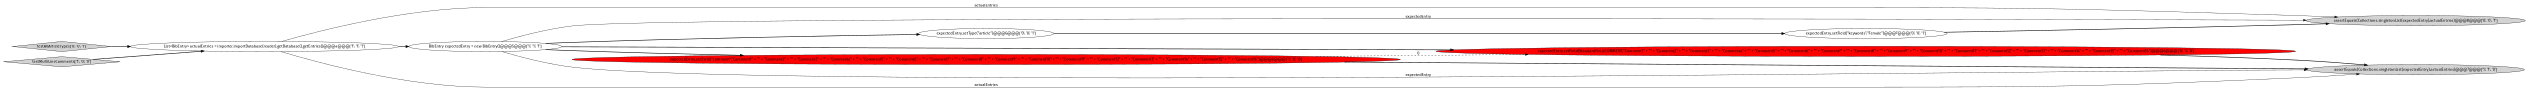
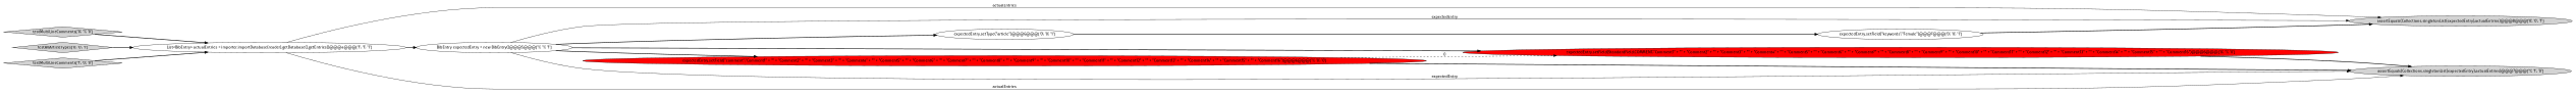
  digraph {
    rankdir=LR
    fontname="Fira Sans"
    node [fillcolor=lightgray shape=ellipse style=filled fontname="Fira Sans"]
    edge [style=bold fontname="Fira Sans"]
    n1 [label="assertEquals(Collections.singletonList(expectedEntry),actualEntries)@@@8@@@['0', '0', '1']"]
+   n2 [label="testMultiLineComments['0', '1', '0']" shape=diamond]
    n3 [fillcolor=white label="List<BibEntry> actualEntries = importer.importDatabase(reader).getDatabase().getEntries()@@@4@@@['1', '1', '1']"]
    n4 [label="assertEquals(Collections.singletonList(expectedEntry),actualEntries)@@@7@@@['1', '1', '0']"]
    n5 [fillcolor=red label="expectedEntry.setField(StandardField.COMMENT,\"Comment1\" + \"\" + \"Comment2\" + \"\" + \"Comment3\" + \"\" + \"Comment4\" + \"\" + \"Comment5\" + \"\" + \"Comment6\" + \"\" + \"Comment7\" + \"\" + \"Comment8\" + \"\" + \"Comment9\" + \"\" + \"Comment10\" + \"\" + \"Comment11\" + \"\" + \"Comment12\" + \"\" + \"Comment13\" + \"\" + \"Comment14\" + \"\" + \"Comment15\" + \"\" + \"Comment16\")@@@6@@@['0', '1', '0']"]
    n6 [label="testAllArticleTypes['0', '0', '1']" shape=diamond]
    n7 [fillcolor=red label="expectedEntry.setField(\"comment\",\"Comment1\" + \"\" + \"Comment2\" + \"\" + \"Comment3\" + \"\" + \"Comment4\" + \"\" + \"Comment5\" + \"\" + \"Comment6\" + \"\" + \"Comment7\" + \"\" + \"Comment8\" + \"\" + \"Comment9\" + \"\" + \"Comment10\" + \"\" + \"Comment11\" + \"\" + \"Comment12\" + \"\" + \"Comment13\" + \"\" + \"Comment14\" + \"\" + \"Comment15\" + \"\" + \"Comment16\")@@@6@@@['1', '0', '0']"]
    n8 [fillcolor=white label="expectedEntry.setType(\"article\")@@@6@@@['0', '0', '1']"]
    n9 [fillcolor=white label="expectedEntry.setField(\"keywords\",\"Female\")@@@7@@@['0', '0', '1']"]
    n10 [label="testMultiLineComments['1', '0', '0']" shape=diamond]
    n11 [fillcolor=white label="BibEntry expectedEntry = new BibEntry()@@@5@@@['1', '1', '1']"]
+   n2 -> n3
    n3 -> n1 [label=actualEntries style=solid]
    n3 -> n4 [label=actualEntries style=solid]
    n3 -> n11
    n5 -> n4
    n6 -> n3
    n7 -> n4
    n7 -> n5 [label=0 style=dashed]
    n8 -> n9
    n9 -> n1
    n10 -> n3
    n11 -> n1 [label=expectedEntry style=solid]
    n11 -> n4 [label=expectedEntry style=solid]
    n11 -> n5
    n11 -> n7
    n11 -> n8
  }
